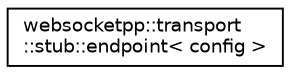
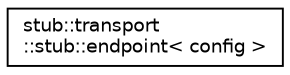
  digraph {
    rankdir=LR
-   n1 [color=black fillcolor=white fontname=Helvetica fontsize=10 height=0.2 label="websocketpp::transport\l::stub::endpoint\< config \>" shape=record style=filled width=0.4]
+   n1 [color=black fillcolor=white fontname=Helvetica fontsize=10 height=0.2 label="stub::transport\l::stub::endpoint\< config \>" shape=record style=filled width=0.4]
  }
